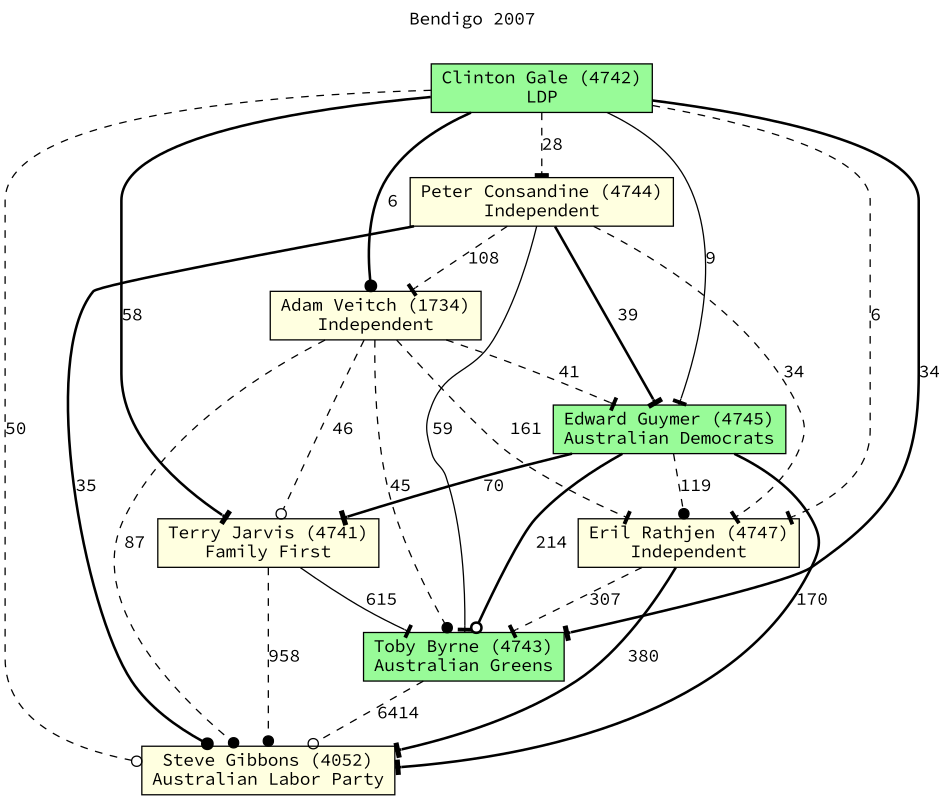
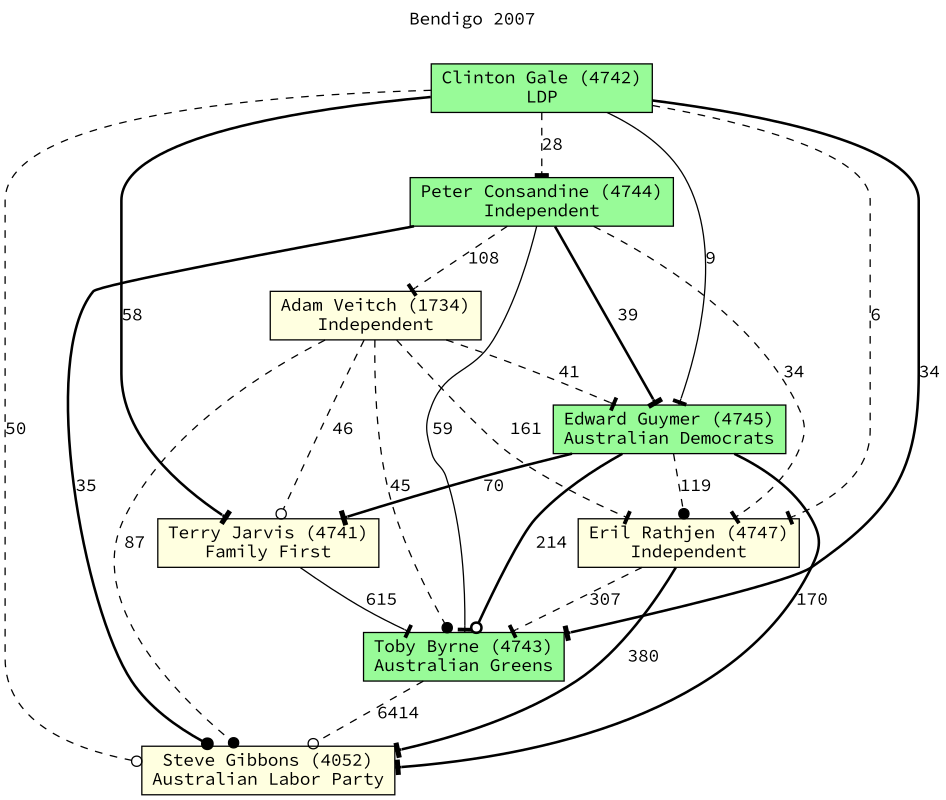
  digraph {
    fontname="Source Code Pro"
    label="Bendigo 2007"
    labelloc=t
    mclimit=10
    node [fillcolor=lightyellow fontname="Source Code Pro" shape=box style=filled]
    edge [arrowhead=tee fontname="Source Code Pro" style=dashed]
    n1 [label="Steve Gibbons (4052)\nAustralian Labor Party"]
    n2 [fillcolor=palegreen label="Toby Byrne (4743)\nAustralian Greens"]
    n3 [label="Terry Jarvis (4741)\nFamily First"]
    n4 [label="Eril Rathjen (4747)\nIndependent"]
    n5 [fillcolor=palegreen label="Edward Guymer (4745)\nAustralian Democrats"]
    n6 [label="Adam Veitch (1734)\nIndependent"]
-   n7 [label="Peter Consandine (4744)\nIndependent"]
+   n7 [fillcolor=palegreen label="Peter Consandine (4744)\nIndependent"]
    n8 [fillcolor=palegreen label="Clinton Gale (4742)\nLDP"]
    n2 -> n1 [arrowhead=odot label=6414]
-   n3 -> n1 [arrowhead=dot label=958]
    n3 -> n2 [label=615 style=solid]
    n4 -> n1 [label=380 style=bold]
    n4 -> n2 [label=307]
    n5 -> n1 [label=170 style=bold]
    n5 -> n2 [arrowhead=odot label=214 style=bold]
    n5 -> n3 [label=70 style=bold]
    n5 -> n4 [arrowhead=dot label=119]
    n6 -> n1 [arrowhead=dot label=87]
    n6 -> n2 [arrowhead=dot label=45]
    n6 -> n3 [arrowhead=odot label=46]
    n6 -> n4 [label=161]
    n6 -> n5 [label=41]
    n7 -> n1 [arrowhead=dot label=35 style=bold]
    n7 -> n2 [label=59 style=solid]
    n7 -> n4 [label=34]
    n7 -> n5 [label=39 style=bold]
    n7 -> n6 [label=108]
    n8 -> n1 [arrowhead=odot label=50]
    n8 -> n2 [label=34 style=bold]
    n8 -> n3 [label=58 style=bold]
    n8 -> n4 [label=6]
    n8 -> n5 [label=9 style=solid]
-   n8 -> n6 [arrowhead=dot label=6 style=bold]
    n8 -> n7 [label=28]
  }
